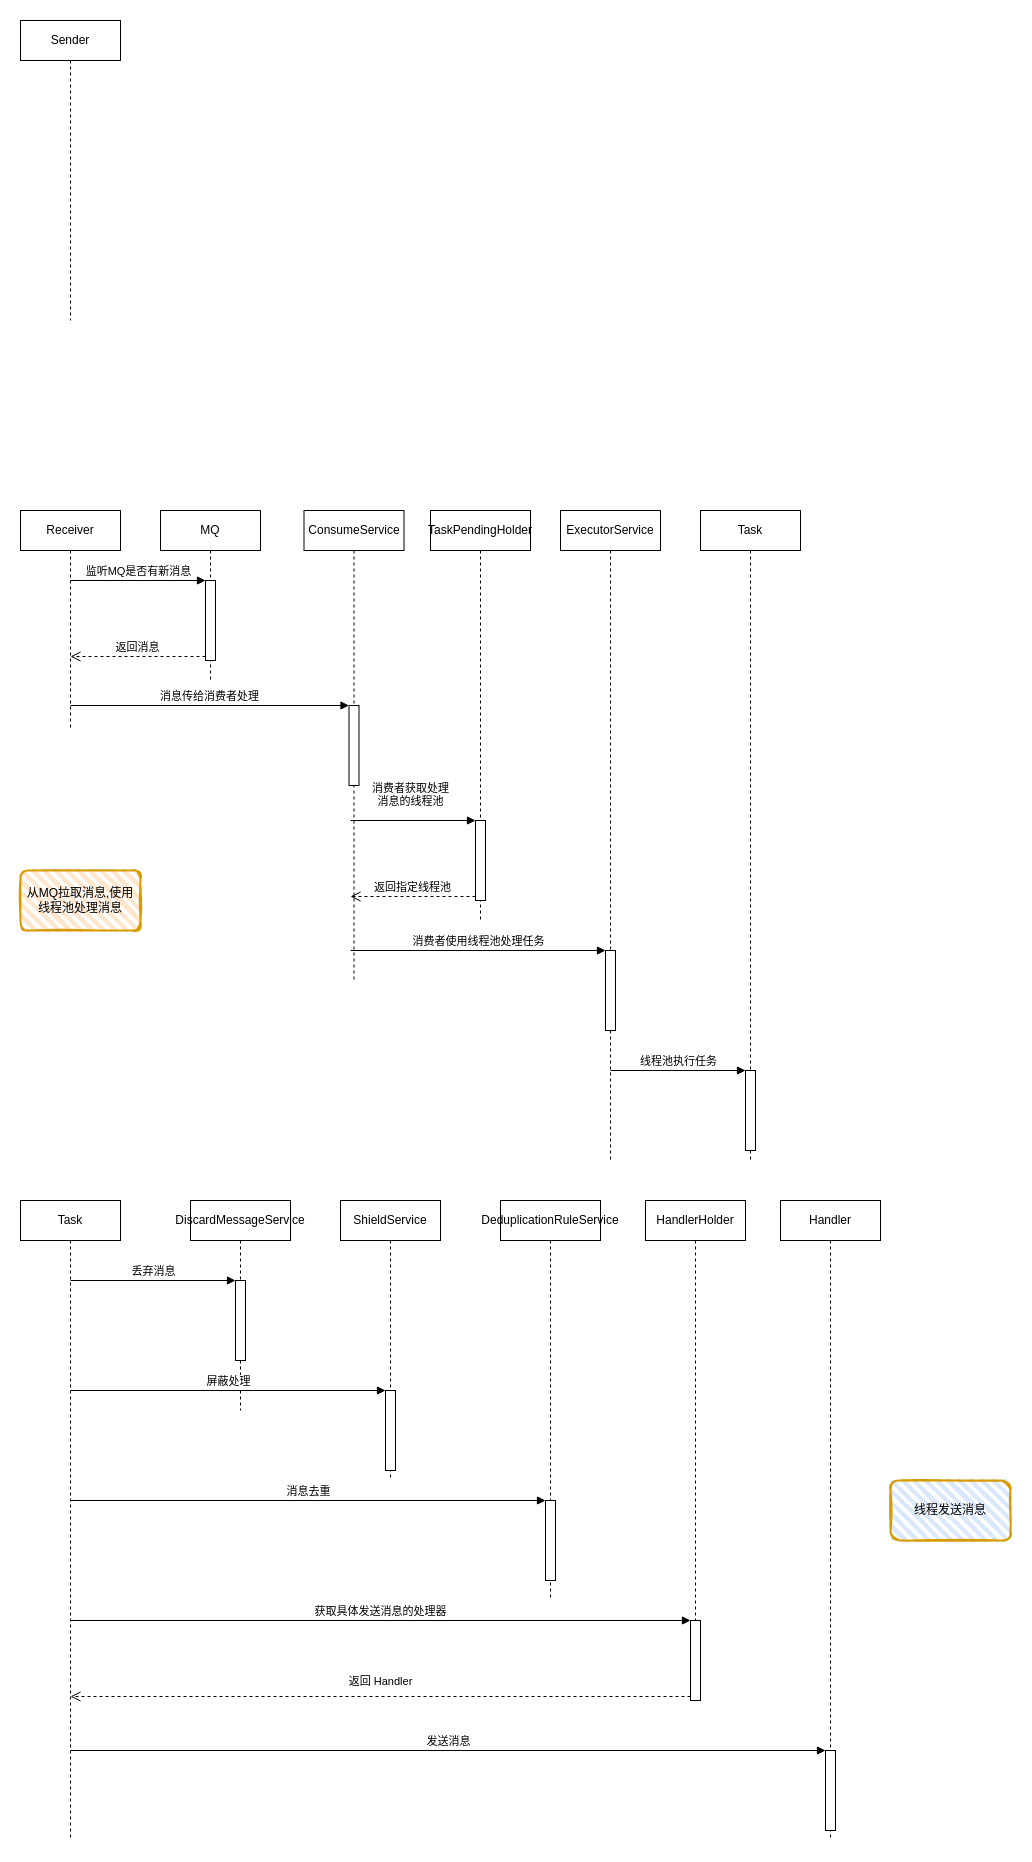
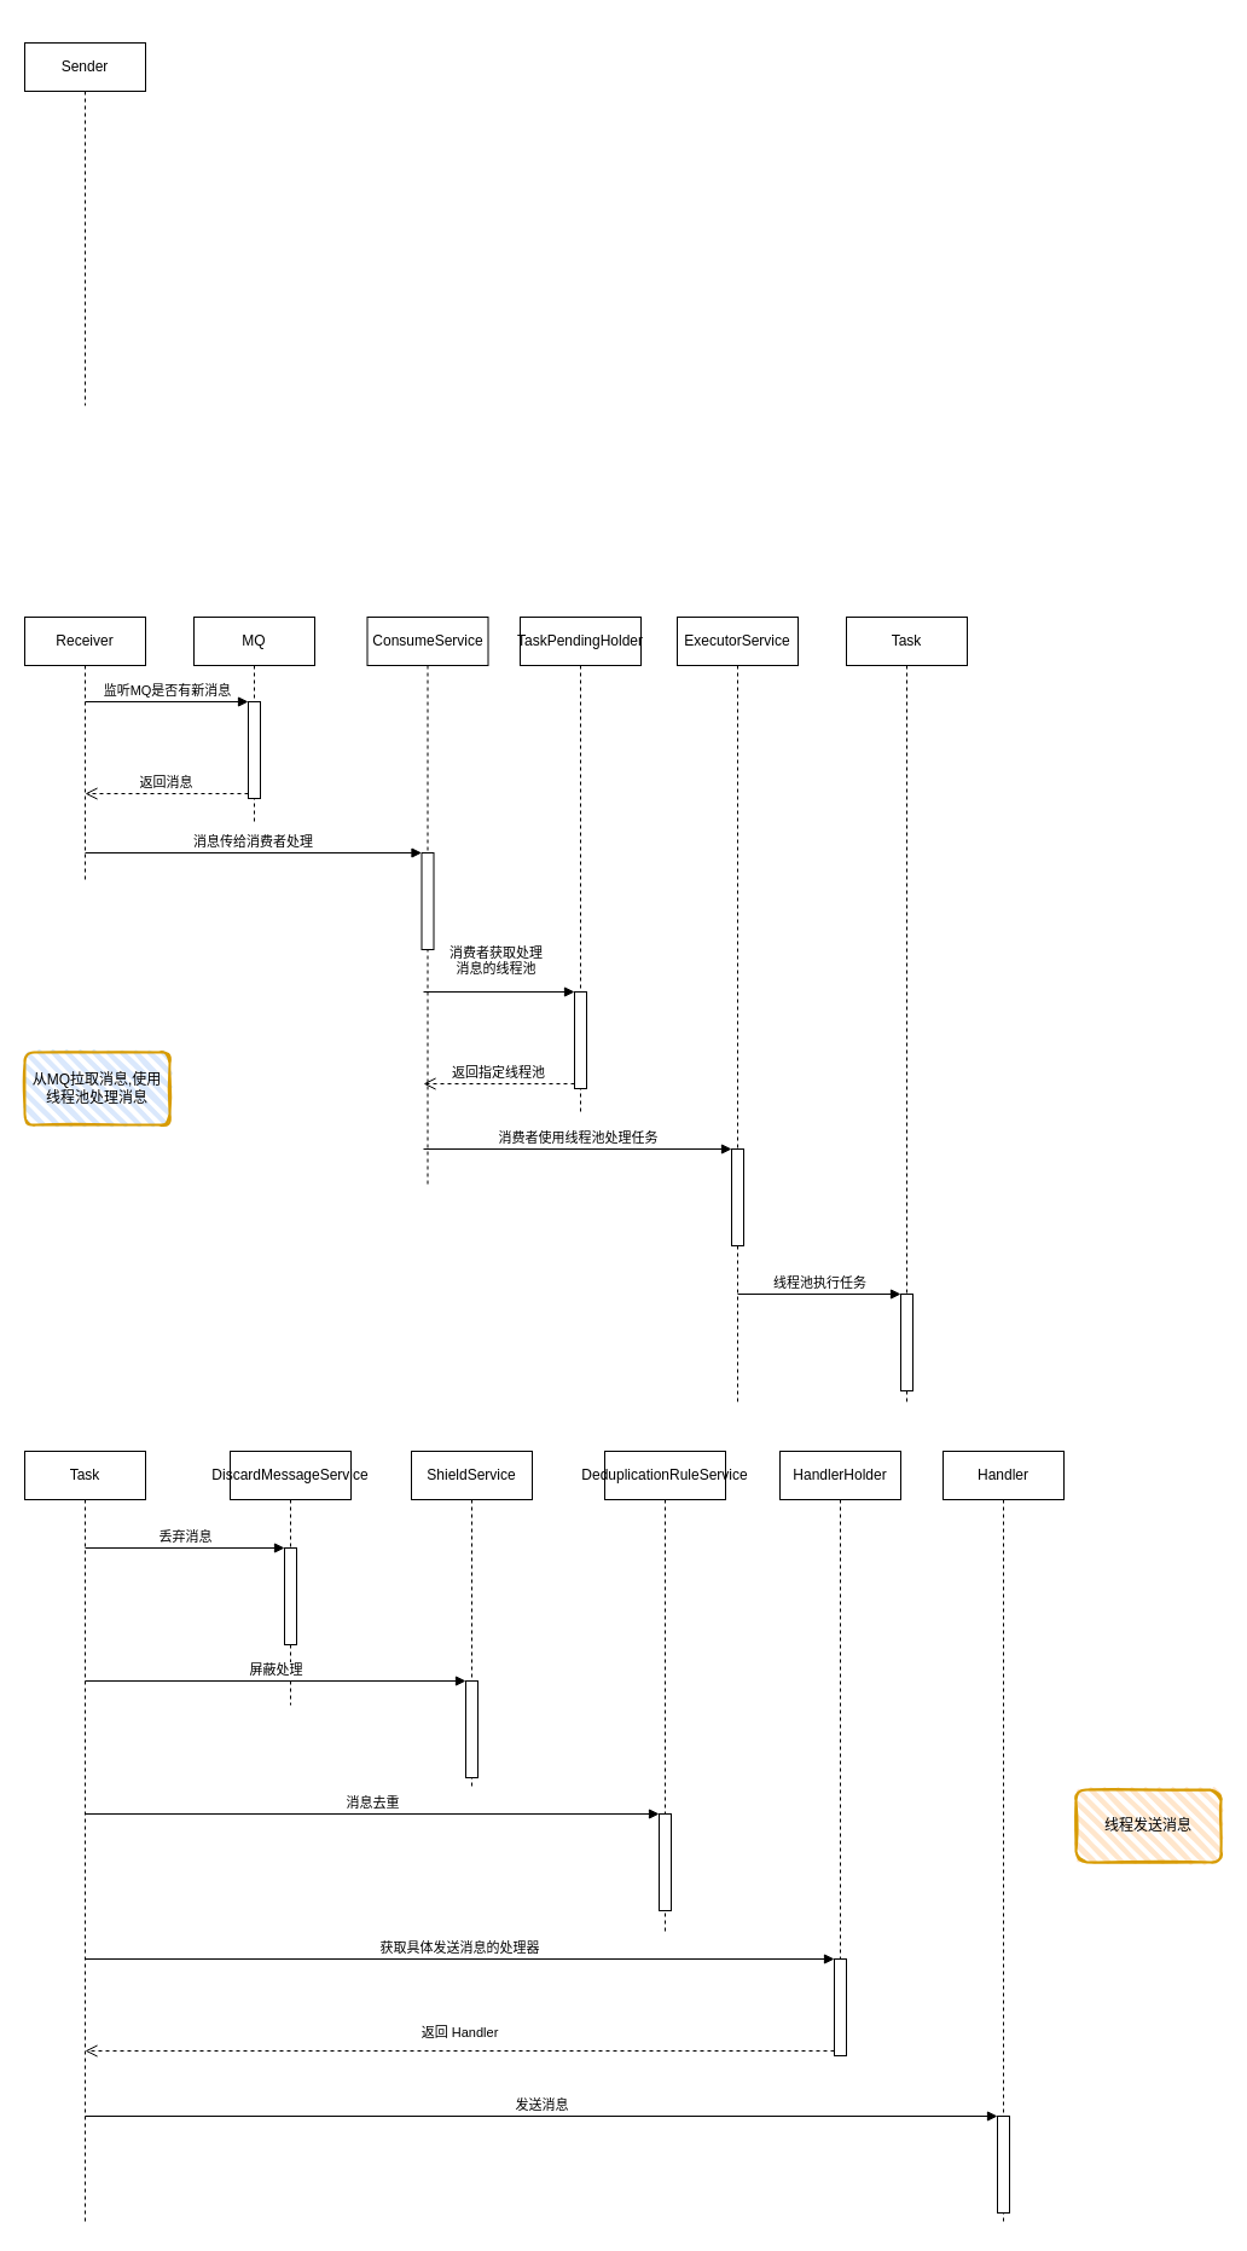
  <mxCell id="0" />
  <mxCell id="1" parent="0" />
  <mxCell id="2" value="Receiver" style="shape=umlLifeline;perimeter=lifelinePerimeter;whiteSpace=wrap;html=1;container=1;collapsible=0;recursiveResize=0;outlineConnect=0;" vertex="1" parent="1"><mxGeometry x="20" y="510" width="100" height="220" as="geometry" /></mxCell>
  <mxCell id="3" value="MQ" style="shape=umlLifeline;perimeter=lifelinePerimeter;whiteSpace=wrap;html=1;container=1;collapsible=0;recursiveResize=0;outlineConnect=0;" vertex="1" parent="1"><mxGeometry x="160" y="510" width="100" height="170" as="geometry" /></mxCell>
  <mxCell id="4" value="" style="html=1;points=[];perimeter=orthogonalPerimeter;" vertex="1" parent="3"><mxGeometry x="45" y="70" width="10" height="80" as="geometry" /></mxCell>
  <mxCell id="5" value="ConsumeService" style="shape=umlLifeline;perimeter=lifelinePerimeter;whiteSpace=wrap;html=1;container=1;collapsible=0;recursiveResize=0;outlineConnect=0;" vertex="1" parent="1"><mxGeometry x="303.5" y="510" width="100" height="470" as="geometry" /></mxCell>
  <mxCell id="6" value="" style="html=1;points=[];perimeter=orthogonalPerimeter;" vertex="1" parent="5"><mxGeometry x="45" y="195" width="10" height="80" as="geometry" /></mxCell>
  <mxCell id="7" value="监听MQ是否有新消息" style="html=1;verticalAlign=bottom;endArrow=block;entryX=0;entryY=0;rounded=0;" edge="1" target="4" parent="1"><mxGeometry relative="1" as="geometry"><mxPoint x="70" y="580" as="sourcePoint" /></mxGeometry></mxCell>
  <mxCell id="8" value="返回消息" style="html=1;verticalAlign=bottom;endArrow=open;dashed=1;endSize=8;exitX=0;exitY=0.95;rounded=0;" edge="1" source="4" parent="1"><mxGeometry relative="1" as="geometry"><mxPoint x="70" y="656" as="targetPoint" /></mxGeometry></mxCell>
  <mxCell id="9" value="消息传给消费者处理" style="html=1;verticalAlign=bottom;endArrow=block;entryX=0;entryY=0;rounded=0;" edge="1" target="6" parent="1"><mxGeometry relative="1" as="geometry"><mxPoint x="70" y="705" as="sourcePoint" /></mxGeometry></mxCell>
  <mxCell id="10" value="TaskPendingHolder" style="shape=umlLifeline;perimeter=lifelinePerimeter;whiteSpace=wrap;html=1;container=1;collapsible=0;recursiveResize=0;outlineConnect=0;" vertex="1" parent="1"><mxGeometry x="430" y="510" width="100" height="410" as="geometry" /></mxCell>
  <mxCell id="11" value="" style="html=1;points=[];perimeter=orthogonalPerimeter;" vertex="1" parent="10"><mxGeometry x="45" y="310" width="10" height="80" as="geometry" /></mxCell>
  <mxCell id="12" value="消费者获取处理&lt;br&gt;消息的线程池" style="html=1;verticalAlign=bottom;endArrow=block;entryX=0;entryY=0;rounded=0;" edge="1" target="11" parent="1"><mxGeometry x="-0.04" y="10" relative="1" as="geometry"><mxPoint x="350" y="820" as="sourcePoint" /><mxPoint as="offset" /></mxGeometry></mxCell>
  <mxCell id="13" value="返回指定线程池" style="html=1;verticalAlign=bottom;endArrow=open;dashed=1;endSize=8;exitX=0;exitY=0.95;rounded=0;" edge="1" source="11" parent="1"><mxGeometry relative="1" as="geometry"><mxPoint x="350" y="896" as="targetPoint" /></mxGeometry></mxCell>
  <mxCell id="14" value="ExecutorService" style="shape=umlLifeline;perimeter=lifelinePerimeter;whiteSpace=wrap;html=1;container=1;collapsible=0;recursiveResize=0;outlineConnect=0;" vertex="1" parent="1"><mxGeometry x="560" y="510" width="100" height="650" as="geometry" /></mxCell>
  <mxCell id="15" value="" style="html=1;points=[];perimeter=orthogonalPerimeter;" vertex="1" parent="14"><mxGeometry x="45" y="440" width="10" height="80" as="geometry" /></mxCell>
  <mxCell id="16" value="消费者使用线程池处理任务" style="html=1;verticalAlign=bottom;endArrow=block;entryX=0;entryY=0;rounded=0;" edge="1" target="15" parent="1"><mxGeometry relative="1" as="geometry"><mxPoint x="350" y="950" as="sourcePoint" /></mxGeometry></mxCell>
  <mxCell id="17" value="Task" style="shape=umlLifeline;perimeter=lifelinePerimeter;whiteSpace=wrap;html=1;container=1;collapsible=0;recursiveResize=0;outlineConnect=0;" vertex="1" parent="1"><mxGeometry x="700" y="510" width="100" height="650" as="geometry" /></mxCell>
  <mxCell id="18" value="" style="html=1;points=[];perimeter=orthogonalPerimeter;" vertex="1" parent="17"><mxGeometry x="45" y="560" width="10" height="80" as="geometry" /></mxCell>
  <mxCell id="19" value="线程池执行任务" style="html=1;verticalAlign=bottom;endArrow=block;entryX=0;entryY=0;rounded=0;" edge="1" target="18" parent="1"><mxGeometry x="0.007" relative="1" as="geometry"><mxPoint x="610" y="1070" as="sourcePoint" /><mxPoint as="offset" /></mxGeometry></mxCell>
  <mxCell id="20" value="Task" style="shape=umlLifeline;perimeter=lifelinePerimeter;whiteSpace=wrap;html=1;container=1;collapsible=0;recursiveResize=0;outlineConnect=0;" vertex="1" parent="1"><mxGeometry x="20" y="1200" width="100" height="640" as="geometry" /></mxCell>
  <mxCell id="21" value="DiscardMessageService" style="shape=umlLifeline;perimeter=lifelinePerimeter;whiteSpace=wrap;html=1;container=1;collapsible=0;recursiveResize=0;outlineConnect=0;" vertex="1" parent="1"><mxGeometry x="190" y="1200" width="100" height="210" as="geometry" /></mxCell>
  <mxCell id="22" value="" style="html=1;points=[];perimeter=orthogonalPerimeter;" vertex="1" parent="21"><mxGeometry x="45" y="80" width="10" height="80" as="geometry" /></mxCell>
  <mxCell id="23" value="ShieldService" style="shape=umlLifeline;perimeter=lifelinePerimeter;whiteSpace=wrap;html=1;container=1;collapsible=0;recursiveResize=0;outlineConnect=0;" vertex="1" parent="1"><mxGeometry x="340" y="1200" width="100" height="280" as="geometry" /></mxCell>
  <mxCell id="24" value="" style="html=1;points=[];perimeter=orthogonalPerimeter;" vertex="1" parent="23"><mxGeometry x="45" y="190" width="10" height="80" as="geometry" /></mxCell>
  <mxCell id="25" value="DeduplicationRuleService" style="shape=umlLifeline;perimeter=lifelinePerimeter;whiteSpace=wrap;html=1;container=1;collapsible=0;recursiveResize=0;outlineConnect=0;" vertex="1" parent="1"><mxGeometry x="500" y="1200" width="100" height="400" as="geometry" /></mxCell>
  <mxCell id="26" value="" style="html=1;points=[];perimeter=orthogonalPerimeter;" vertex="1" parent="25"><mxGeometry x="45" y="300" width="10" height="80" as="geometry" /></mxCell>
  <mxCell id="27" value="丢弃消息" style="html=1;verticalAlign=bottom;endArrow=block;entryX=0;entryY=0;rounded=0;" edge="1" target="22" parent="1"><mxGeometry relative="1" as="geometry"><mxPoint x="70" y="1280" as="sourcePoint" /></mxGeometry></mxCell>
  <mxCell id="28" value="屏蔽处理" style="html=1;verticalAlign=bottom;endArrow=block;entryX=0;entryY=0;rounded=0;" edge="1" target="24" parent="1"><mxGeometry relative="1" as="geometry"><mxPoint x="70" y="1390" as="sourcePoint" /></mxGeometry></mxCell>
  <mxCell id="29" value="消息去重" style="html=1;verticalAlign=bottom;endArrow=block;entryX=0;entryY=0;rounded=0;" edge="1" target="26" parent="1"><mxGeometry relative="1" as="geometry"><mxPoint x="70" y="1500" as="sourcePoint" /></mxGeometry></mxCell>
  <mxCell id="30" value="HandlerHolder" style="shape=umlLifeline;perimeter=lifelinePerimeter;whiteSpace=wrap;html=1;container=1;collapsible=0;recursiveResize=0;outlineConnect=0;" vertex="1" parent="1"><mxGeometry x="645" y="1200" width="100" height="500" as="geometry" /></mxCell>
  <mxCell id="31" value="" style="html=1;points=[];perimeter=orthogonalPerimeter;" vertex="1" parent="30"><mxGeometry x="45" y="420" width="10" height="80" as="geometry" /></mxCell>
  <mxCell id="32" value="获取具体发送消息的处理器" style="html=1;verticalAlign=bottom;endArrow=block;entryX=0;entryY=0;rounded=0;" edge="1" target="31" parent="1"><mxGeometry relative="1" as="geometry"><mxPoint x="70" y="1620" as="sourcePoint" /></mxGeometry></mxCell>
  <mxCell id="33" value="返回 Handler" style="html=1;verticalAlign=bottom;endArrow=open;dashed=1;endSize=8;exitX=0;exitY=0.95;rounded=0;" edge="1" source="31" parent="1"><mxGeometry y="-6" relative="1" as="geometry"><mxPoint x="70" y="1696" as="targetPoint" /><mxPoint as="offset" /></mxGeometry></mxCell>
  <mxCell id="34" value="Handler" style="shape=umlLifeline;perimeter=lifelinePerimeter;whiteSpace=wrap;html=1;container=1;collapsible=0;recursiveResize=0;outlineConnect=0;" vertex="1" parent="1"><mxGeometry x="780" y="1200" width="100" height="640" as="geometry" /></mxCell>
  <mxCell id="35" value="" style="html=1;points=[];perimeter=orthogonalPerimeter;" vertex="1" parent="34"><mxGeometry x="45" y="550" width="10" height="80" as="geometry" /></mxCell>
  <mxCell id="36" value="发送消息" style="html=1;verticalAlign=bottom;endArrow=block;entryX=0;entryY=0;rounded=0;" edge="1" target="35" parent="1"><mxGeometry relative="1" as="geometry"><mxPoint x="70" y="1750" as="sourcePoint" /></mxGeometry></mxCell>
- <mxCell id="37" value="从MQ拉取消息,使用线程池处理消息" style="rounded=1;whiteSpace=wrap;html=1;strokeWidth=2;fillWeight=4;hachureGap=8;hachureAngle=45;sketch=1;fillColor=#ffe6cc;strokeColor=#d79b00;" vertex="1" parent="1"><mxGeometry x="20" y="870" width="120" height="60" as="geometry" /></mxCell>
- <mxCell id="38" value="线程发送消息" style="rounded=1;whiteSpace=wrap;html=1;strokeWidth=2;fillWeight=4;hachureGap=8;hachureAngle=45;sketch=1;fillColor=#dae8fc;strokeColor=#d79b00;" vertex="1" parent="1"><mxGeometry x="890" y="1480" width="120" height="60" as="geometry" /></mxCell>
- <mxCell id="39" value="Sender" style="shape=umlLifeline;perimeter=lifelinePerimeter;whiteSpace=wrap;html=1;container=1;collapsible=0;recursiveResize=0;outlineConnect=0;" vertex="1" parent="1"><mxGeometry x="20" y="20" width="100" height="300" as="geometry" /></mxCell>
+ <mxCell id="37" value="从MQ拉取消息,使用线程池处理消息" style="rounded=1;whiteSpace=wrap;html=1;strokeWidth=2;fillWeight=4;hachureGap=8;hachureAngle=45;sketch=1;fillColor=#dae8fc;strokeColor=#d79b00;" vertex="1" parent="1"><mxGeometry x="20" y="870" width="120" height="60" as="geometry" /></mxCell>
+ <mxCell id="38" value="线程发送消息" style="rounded=1;whiteSpace=wrap;html=1;strokeWidth=2;fillWeight=4;hachureGap=8;hachureAngle=45;sketch=1;fillColor=#ffe6cc;strokeColor=#d79b00;" vertex="1" parent="1"><mxGeometry x="890" y="1480" width="120" height="60" as="geometry" /></mxCell>
+ <mxCell id="39" value="Sender" style="shape=umlLifeline;perimeter=lifelinePerimeter;whiteSpace=wrap;html=1;container=1;collapsible=0;recursiveResize=0;outlineConnect=0;" vertex="1" parent="1"><mxGeometry x="20" y="35" width="100" height="300" as="geometry" /></mxCell>
